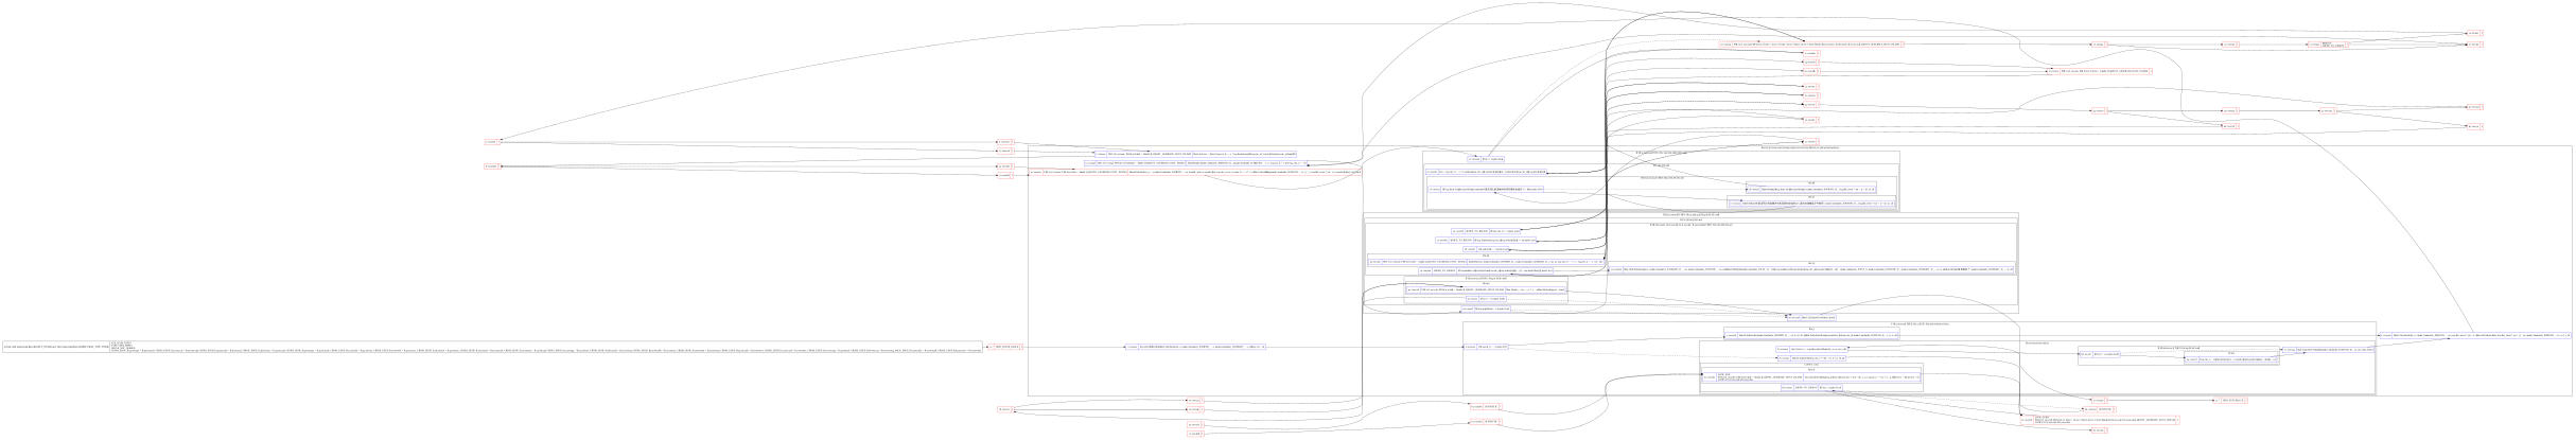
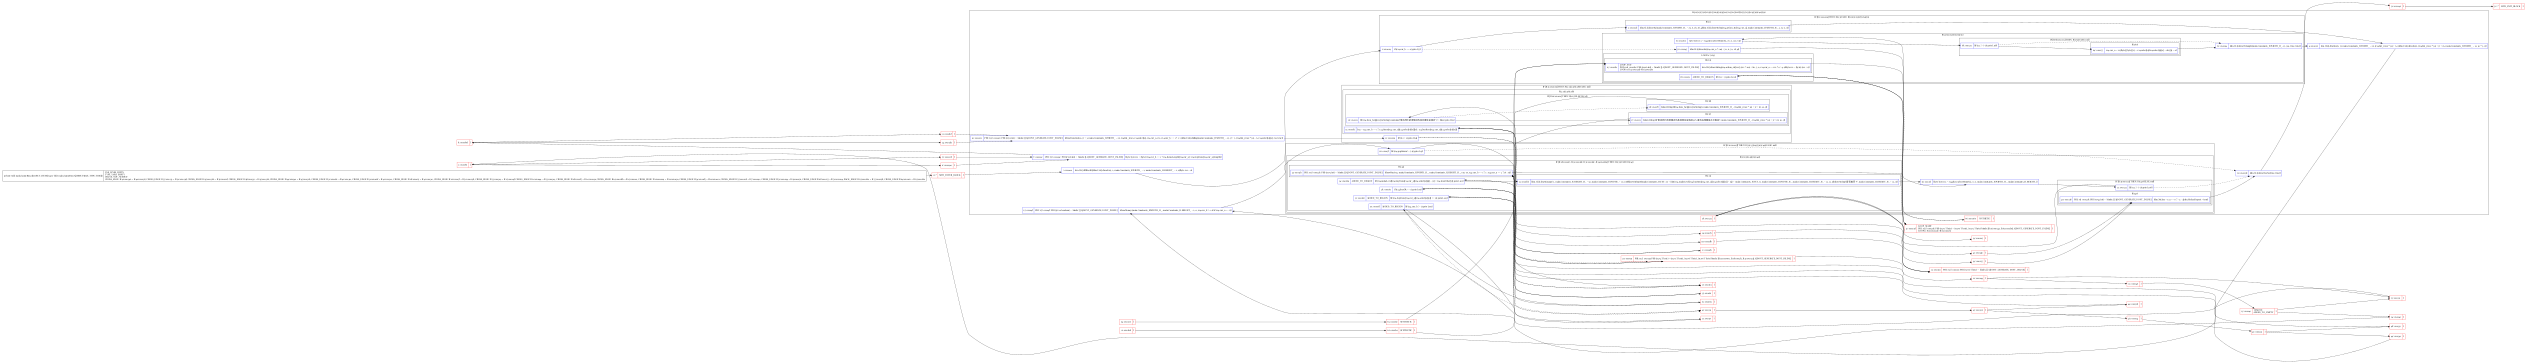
  digraph {
    fontname="Playfair Display"
    rankdir=LR
    node [color=red fontname="Playfair Display" shape=record]
    edge [fontname="Playfair Display"]
    n1 [color=blue label="{3\:\ 0x002b|ldm.Ui.i().drawK1(main.Constants_H.WIDTH_H_ \- 29, 6, 58, 28, 4)ldm.Ui.i().drawString(r24.action_str[r24.cur_a], main.Constants_H.WIDTH_H_, 5, 17, 0, 0)l}"]
    n2 [color=blue label="{63\:\ 0x02be|LOOP_END\lPHI: r10l  0x02be: PHI (r10v6 int) =  binds: [] A[DONT_GENERATE, DONT_INLINE]\lLOOP:0: B:57:0x025d\-\>B:63:0x02be\l|ldm.Ui.i().drawString(r24.action_str[r12], (r12 * 210) + 80, 5, 0, r24.cur_a == r12 ? 0 : 4, 0)lbyte r12 = (byte) (r12 + 1)l}"]
    n3 [color=blue label="{58\:\ 0x025e|ADDED_TO_REGION\l|lif (r12 \< 3) goto L120l}"]
    n4 [color=blue label="{69\:\ 0x0277|lr24.cur_a = r23lbyte[] byte[] r5 = r24.select[0]lr24.select[0][0] = 0lr5[1] = 0l}"]
    n5 [color=blue label="{68\:\ 0x0275|lif (r23 != (\-1)) goto L118l}"]
    n6 [color=blue label="{56\:\ 0x0247|ldm.Ui.i().drawK1((r24.cur_a * 210) + 70, 6, 70, 28, 4)l}"]
    n7 [color=blue label="{67\:\ 0x0260|lbyte byte r23 = r24.pkey.selectMenuX(3, 70, 0, 210, 62)l}"]
    n8 [color=blue label="{70\:\ 0x0294|ldm.Ui.i().drawTriangle(main.Constants_H.WIDTH_H_, 15, 329, true, true)l}"]
    n9 [color=blue label="{2\:\ 0x0029|lif (r24.cur_b == 0) goto L75l}"]
    n10 [color=blue label="{17\:\ 0x0123|lshowStringM(\"复活死亡的宠物并为其回复生命值的30%,请勿在宠物战斗中购买!\", main.Constants_H.WIDTH_H_, (r24.list_rows * 30) + 37 + 18, 10, 3)l}"]
    n11 [color=blue label="{18\:\ 0x02f7|lshowStringM(r24.item_help[r12].toString(), main.Constants_H.WIDTH_H_, (r24.list_rows * 30) + 37 + 18, 10, 3)l}"]
    n12 [color=blue label="{16\:\ 0x0121|lif (r24.item_help[r12].toString().contains(\"复活死亡的宠物并为其回复生命值的\") != false) goto L89l}"]
    n13 [color=blue label="{13\:\ 0x00f1|lr12 = r24.cur_b == 1 ? r24.items[r24.cur_a][r24.select[0][0]][0] : r24.buyItem[r24.cur_a][r24.select[0][0]]l}"]
    n14 [color=blue label="{11\:\ 0x00e9|lif (r12 \> 0) goto L84l}"]
    n15 [color=blue label="{35\:\ 0x01bb|ldm.Ui.i().drawKuang(\-5, main.Constants_H.HEIGHT_H_ \- 50, main.Constants_H.WIDTH_ + 10, 108)lshowStringM(main.Constants_H.TXT_70 + ((int) r24.makeLevel[r24.buyItem[r24.cur_a][r24.select[0][0]] \- 35]) + main.Constants_H.TXT_71, main.Constants_H.WIDTH_H_, main.Constants_H.HEIGHT_H_ \- 25, 12, 9)lshowString(\"是否购买？\", main.Constants_H.HEIGHT_H_ + 25, 0)l}"]
    n16 [color=blue label="{45\:\ 0x032b|PHI: r17l  0x032b: PHI (r17v2 int) =  binds: [] A[DONT_GENERATE, DONT_INLINE]\l|ldrawBuy(r12, main.Constants_H.WIDTH_H_, main.Constants_H.HEIGHT_H_, 150, 50, r24.cur_b == 1 ? 1 : r24.cur_a == 2 ? 16 : 17)l}"]
    n17 [color=blue label="{28\:\ 0x0167|lif (r24.buyOk == 1) goto L99l}"]
    n18 [color=blue label="{30\:\ 0x016f|ADDED_TO_REGION\l|lif (r24.cur_b != 1) goto L101l}"]
    n19 [color=blue label="{32\:\ 0x018c|ADDED_TO_REGION\l|lif (r24.buyItem[r24.cur_a][r24.select[0][0]] \>= 35) goto L103l}"]
    n20 [color=blue label="{34\:\ 0x01b9|ADDED_TO_REGION\l|lif (r24.makeLevel[r24.buyItem[r24.cur_a][r24.select[0][0]] \- 35] \> r24.rmsOther[3]) goto L105l}"]
    n21 [color=blue label="{40\:\ 0x0238|PHI: r5l  0x0238: PHI (r5v42 int) =  binds: [] A[DONT_GENERATE, DONT_INLINE]\l|ldm.Ms.key = r23 == 0 ? \-3 : \-4ldm.Ms.keyRepeat = truel}"]
    n22 [color=blue label="{37\:\ 0x0233|lif (r23 != (\-1)) goto L108l}"]
+   n23 [color=blue label="{36\:\ 0x021f|lbyte byte r23 = r24.pkey.selectMenuX(2, 0, 0, main.Constants_H.WIDTH_H_, main.Constants_H.HEIGHT_)l}"]
    n24 [color=blue label="{26\:\ 0x015f|lif (r24.popMenu != (\-1)) goto L97l}"]
    n25 [color=blue label="{1\:\ 0x0000|ldm.Ui.i().fillRectB()ldm.Ui.i().drawK2(1, 2, main.Constants_H.WIDTH_ \- 2, main.Constants_H.HEIGHT_ \- 2, 0)lbyte r12 = 0l}"]
    n26 [color=blue label="{4\:\ 0x0056|ldm.Ui.i().drawK1(6, 37, main.Constants_H.WIDTH_ \- 26, (r24.list_rows * 30) + 6, 1)ldm.Ui.i().drawK1(6, (r24.list_rows * 30) + 37 + 16, main.Constants_H.WIDTH_ \- 12, 30 * 3, 2)l}"]
    n27 [color=blue label="{7\:\ 0x009c|PHI: r5l  0x009c: PHI (r5v18 int) =  binds: [] A[DONT_GENERATE, DONT_INLINE]\l|lbyte byte r12 = (byte) (r24.cur_b == 1 ? r24.itemsLength[r24.cur_a] : r24.buyItem[r24.cur_a].length)l}"]
-   n28 [label="{10\:\ 0x00c1|PHI: r13l  0x00c1: PHI (r13v2 int) =  binds: [] A[DONT_GENERATE, DONT_INLINE]\l|ldrawItemList(10, 37 + 3, main.Constants_H.WIDTH_ \- 26, r24.list_rows, r24.select[0], r24.cur_a, r12, r24.cur_b == 1 ? 2 : 1)ldm.Ui.i().sliding(main.Constants_H.WIDTH_ \- 15, 37 + 5, (r24.list_rows * 30) \- 6, r24.select[0][0], r12, true)l}"]
+   n28 [color=blue label="{10\:\ 0x00c1|PHI: r13l  0x00c1: PHI (r13v2 int) =  binds: [] A[DONT_GENERATE, DONT_INLINE]\l|ldrawItemList(10, 37 + 3, main.Constants_H.WIDTH_ \- 26, r24.list_rows, r24.select[0], r24.cur_a, r12, r24.cur_b == 1 ? 2 : 1)ldm.Ui.i().sliding(main.Constants_H.WIDTH_ \- 15, 37 + 5, (r24.list_rows * 30) \- 6, r24.select[0][0], r12, true)l}"]
    n29 [color=blue label="{25\:\ 0x014f|PHI: r7l  0x014f: PHI (r7v20 boolean) =  binds: [] A[DONT_GENERATE, DONT_INLINE]\l|ldrawMoney(main.Constants_H.WIDTH_H_, main.Constants_H.HEIGHT_ \- 2, 0, r24.cur_b != 1 && r24.cur_a == 2)l}"]
    n30 [color=blue label="{50\:\ 0x023d|ldm.Ui.i().drawYesNo(true, true)l}"]
    n31 [label="{57\:\ 0x025d|LOOP_START\lPHI: r12l  0x025d: PHI (r12v1 'i' byte) = (r12v0 'i' byte), (r12v2 'i' byte) binds: [B:56:0x0247, B:63:0x02be] A[DONT_GENERATE, DONT_INLINE]\lLOOP:0: B:57:0x025d\-\>B:63:0x02be\l|l}"]
    n32 [label="{59\:\ 0x02a5|l}"]
    n33 [label="{66\:\ 0x0260|SYNTHETIC\l|l}"]
    n34 [label="{20\:\ 0x013a|PHI: r12l  0x013a: PHI (r12v4 'i' byte) = (r12v3 'i' byte), (r12v6 'i' byte), (r12v6 'i' byte) binds: [B:11:0x00e9, B:18:0x02f7, B:17:0x0123] A[DONT_GENERATE, DONT_INLINE]\l|l}"]
    n35 [label="{14\:\ 0x00f3|l}"]
    n36 [label="{19\:\ 0x02db|l}"]
    n37 [label="{12\:\ 0x00eb|l}"]
    n38 [label="{29\:\ 0x0169|l}"]
    n39 [label="{42\:\ 0x031c|l}"]
    n40 [label="{31\:\ 0x0171|l}"]
    n41 [label="{33\:\ 0x018e|l}"]
    n42 [label="{27\:\ 0x0161|l}"]
    n43 [label="{38\:\ 0x0235|l}"]
    n44 [label="{5\:\ 0x008e|l}"]
    n45 [label="{8\:\ 0x00bd|l}"]
    n46 [label="{51\:\ 0x0246|l}"]
    n47 [label="{6\:\ 0x0090|l}"]
    n48 [label="{55\:\ 0x02c8|l}"]
    n49 [label="{9\:\ 0x00bf|l}"]
    n50 [label="{54\:\ 0x02d7|l}"]
    n51 [label="{21\:\ 0x0144|l}"]
    n52 [label="{15\:\ 0x0110|PHI: r12l  0x0110: PHI (r12v6 'i' byte) =  binds: [] A[DONT_GENERATE, DONT_INLINE]\l|l}"]
    n53 [label="{43\:\ 0x0326|l}"]
    n54 [label="{39\:\ 0x0237|l}"]
    n55 [label="{41\:\ 0x0346|l}"]
    n56 [label="{52\:\ ?|MTH_EXIT_BLOCK\l|l}"]
    n57 [label="{0\:\ ?|MTH_ENTER_BLOCK\l|l}"]
    n58 [label="{22\:\ 0x0146|l}"]
    n59 [label="{53\:\ 0x0319|l}"]
-   n60 [label="{23\:\ 0x014c|REMOVE\lADDED_TO_REGION\l|l}"]
+   n60 [label="{23\:\ 0x014c|REMOVE\lADDED_TO_EMPTY\l|l}"]
    n61 [label="{24\:\ 0x014e|l}"]
    n62 [label="{44\:\ 0x0328|l}"]
    n63 [label="{46\:\ 0x0334|l}"]
    n64 [label="{47\:\ 0x033a|l}"]
    n65 [label="{48\:\ 0x033c|l}"]
    n66 [label="{49\:\ 0x0341|l}"]
    n67 [label="{61\:\ 0x02bd|l}"]
    n68 [label="{62\:\ 0x02be|SYNTHETIC\l|l}"]
    n69 [label="{64\:\ 0x02c6|l}"]
    n70 [label="{65\:\ 0x02be|SYNTHETIC\l|l}"]
    n71 [label="{private void main.GameRun.drawBUY_ITEM((r24v0 'this' main.GameRun A[IMMUTABLE_TYPE, THIS]))  | USE_LINES_HINTS\lTYPE_VARS: EMPTY\lINLINE_NOT_NEEDED\lCROSS_EDGE: B:41:0x0346 \-\> B:40:0x0238, CROSS_EDGE: B:37:0x0233 \-\> B:50:0x023d, CROSS_EDGE: B:45:0x032b \-\> B:36:0x021f, CROSS_EDGE: B:48:0x033c \-\> B:45:0x032b, CROSS_EDGE: B:49:0x0341 \-\> B:45:0x032b, CROSS_EDGE: B:32:0x018c \-\> B:42:0x031c, CROSS_EDGE: B:30:0x016f \-\> B:42:0x031c, CROSS_EDGE: B:28:0x0167 \-\> B:42:0x031c, CROSS_EDGE: B:26:0x015f \-\> B:50:0x023d, CROSS_EDGE: B:53:0x0319 \-\> B:25:0x014f, CROSS_EDGE: B:21:0x0144 \-\> B:53:0x0319, CROSS_EDGE: B:18:0x02f7 \-\> B:20:0x013a, CROSS_EDGE: B:19:0x02db \-\> B:15:0x0110, CROSS_EDGE: B:11:0x00e9 \-\> B:20:0x013a, CROSS_EDGE: B:54:0x02d7 \-\> B:10:0x00c1, CROSS_EDGE: B:55:0x02c8 \-\> B:7:0x009c, CROSS_EDGE: B:70:0x0294 \-\> B:4:0x0056, CROSS_EDGE: B:68:0x0275 \-\> B:70:0x0294, BACK_EDGE: B:63:0x02be \-\> B:57:0x025d, CROSS_EDGE: B:64:0x02c6 \-\> B:63:0x02be\l}" color=""]
    subgraph cluster_1 {
      label="R(9:1|(1:3)(5:56|(1:63)|67|(1:69)|70)|4|7|10|(2:13|(1:17)(1:18))|25|(3:(1:35)(1:45)|36|(1:40))|50)"
      n25
      n26
      n27
      n28
      n29
      n30
      subgraph cluster_2 {
        label="IF [B:2:0x0029] THEN: R(1:3) ELSE: R(5:56|(1:63)|67|(1:69)|70)"
        n9
        subgraph cluster_3 {
          label="R(1:3)"
          n1
        }
        subgraph cluster_4 {
          label="R(5:56|(1:63)|67|(1:69)|70)"
          n6
          n7
          n8
          subgraph cluster_5 {
            label="LOOP:0: (1:63)"
            n3
            subgraph cluster_6 {
              label="R(1:63)"
              n2
            }
          }
          subgraph cluster_7 {
            label="IF [B:68:0x0275] THEN: R(1:69) ELSE: null"
            n5
            subgraph cluster_8 {
              label="R(1:69)"
              n4
            }
          }
        }
      }
      subgraph cluster_9 {
        label="IF [B:11:0x00e9] THEN: R(2:13|(1:17)(1:18)) ELSE: null"
        n14
        subgraph cluster_10 {
          label="R(2:13|(1:17)(1:18))"
          n13
          subgraph cluster_11 {
            label="IF [B:16:0x0121] THEN: R(1:17) ELSE: R(1:18)"
            n12
            subgraph cluster_12 {
              label="R(1:17)"
              n10
            }
            subgraph cluster_13 {
              label="R(1:18)"
              n11
            }
          }
        }
      }
      subgraph cluster_14 {
        label="IF [B:26:0x015f] THEN: R(3:(1:35)(1:45)|36|(1:40)) ELSE: null"
        n24
        subgraph cluster_15 {
          label="R(3:(1:35)(1:45)|36|(1:40))"
+         n23
          subgraph cluster_16 {
            label="IF [B:28:0x0167, B:30:0x016f, B:32:0x018c, B:34:0x01b9] THEN: R(1:35) ELSE: R(1:45)"
            n17
            n18
            n19
            n20
            subgraph cluster_17 {
              label="R(1:35)"
              n15
            }
            subgraph cluster_18 {
              label="R(1:45)"
              n16
            }
          }
          subgraph cluster_19 {
            label="IF [B:37:0x0233] THEN: R(1:40) ELSE: null"
            n22
            subgraph cluster_20 {
              label="R(1:40)"
              n21
            }
          }
        }
      }
    }
    n1 -> n26
    n2 -> n31
    n3 -> n32
    n3 -> n33 [style=dashed]
    n4 -> n8
    n5 -> n4
    n5 -> n8 [style=dashed]
    n6 -> n31
    n7 -> n5
    n8 -> n26
    n9 -> n1
    n9 -> n6 [style=dashed]
    n10 -> n34
    n11 -> n34
    n12 -> n10
    n12 -> n11 [style=dashed]
    n13 -> n35
    n13 -> n36
    n14 -> n34 [style=dashed]
    n14 -> n37
+   n15 -> n23
+   n16 -> n23
    n17 -> n38
    n17 -> n39 [style=dashed]
    n18 -> n39 [style=dashed]
    n18 -> n40
    n19 -> n39 [style=dashed]
    n19 -> n41
    n20 -> n15
    n20 -> n42 [style=dashed]
    n21 -> n30
    n22 -> n30 [style=dashed]
    n22 -> n43
+   n23 -> n22
    n24 -> n30 [style=dashed]
    n24 -> n42
    n25 -> n9
    n26 -> n44
    n27 -> n45
    n28 -> n14
    n29 -> n24
    n30 -> n46
    n31 -> n3
    n33 -> n7
    n34 -> n51
    n35 -> n52
    n36 -> n52
    n37 -> n13
    n38 -> n18
    n39 -> n53
    n40 -> n19
    n41 -> n20
    n42 -> n17
    n43 -> n54
    n43 -> n55
    n44 -> n47
    n44 -> n48
    n45 -> n49
    n45 -> n50
    n46 -> n56
    n47 -> n27
    n48 -> n27
    n49 -> n28
    n50 -> n28
    n51 -> n58
    n51 -> n59
    n52 -> n12
    n53 -> n62
    n53 -> n63
    n54 -> n21
    n55 -> n21
    n57 -> n25
    n58 -> n60
    n59 -> n29
    n60 -> n59
    n60 -> n61
    n61 -> n29
    n62 -> n16
    n63 -> n64
    n64 -> n65
    n64 -> n66
    n65 -> n16
    n66 -> n16
    n67 -> n68
    n68 -> n2
    n69 -> n70
    n70 -> n2
    n71 -> n57
  }
